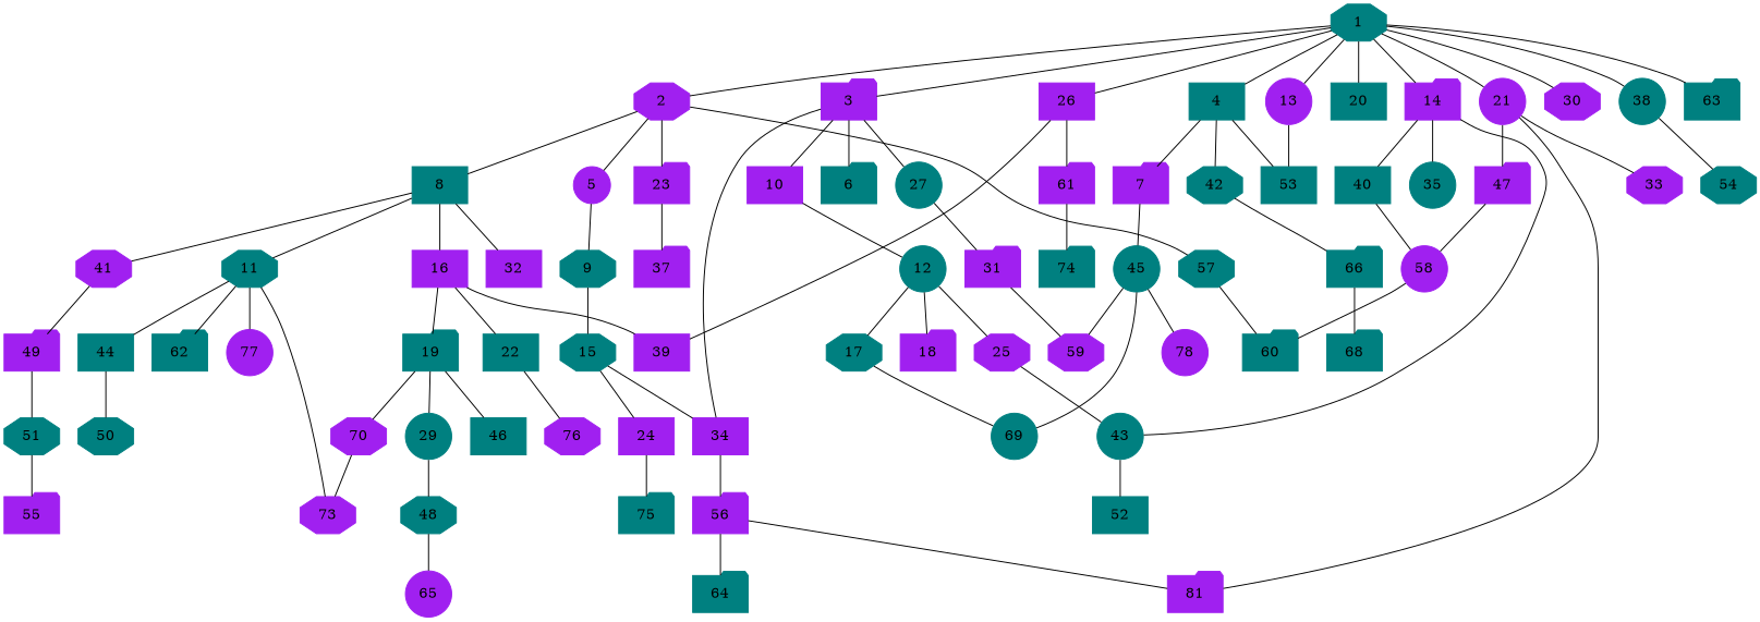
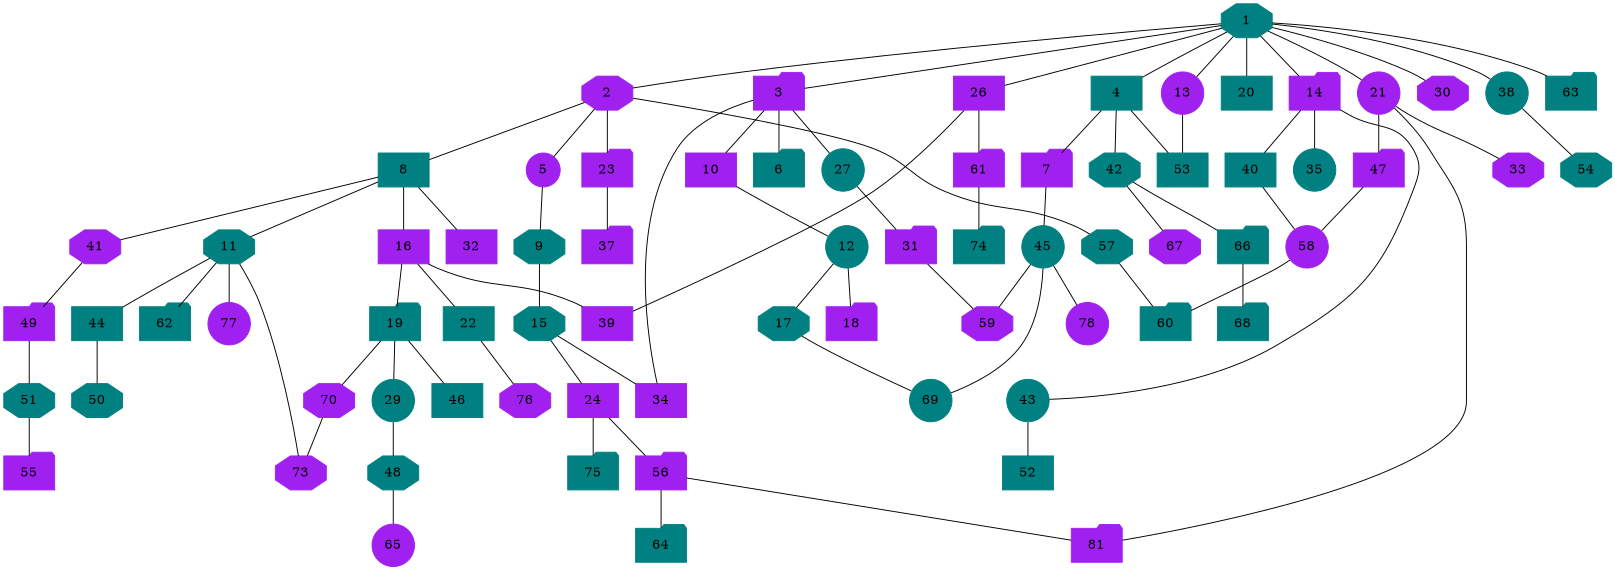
  graph {
    node [color=teal shape=folder style=filled]
    1 [shape=octagon]
    2 [color=purple shape=octagon]
    3 [color=purple]
    4 [shape=box]
    13 [color=purple shape=circle]
    14 [color=purple]
    20 [shape=box]
    21 [color=purple shape=circle]
    26 [color=purple shape=box]
    30 [color=purple shape=octagon]
    38 [shape=circle]
    63
    5 [color=purple shape=circle]
    8 [shape=box]
    23 [color=purple]
    57 [shape=octagon]
    6
    10 [color=purple shape=box]
    27 [shape=circle]
    34 [color=purple shape=box]
    7 [color=purple]
    42 [shape=octagon]
    53 [shape=box]
    35 [shape=circle]
    40 [shape=box]
    43 [shape=circle]
    33 [color=purple shape=octagon]
    47 [color=purple]
    n29 [color=purple label=81]
    39 [color=purple shape=box]
    61 [color=purple]
    54 [shape=octagon]
    9 [shape=octagon]
    11 [shape=octagon]
    16 [color=purple shape=box]
    32 [color=purple shape=box]
    41 [color=purple shape=octagon]
    37 [color=purple]
    60
    12 [shape=circle]
    31 [color=purple]
    45 [shape=circle]
    66
+   67 [color=purple shape=octagon]
    15 [shape=octagon]
    69 [shape=circle]
    59 [color=purple shape=octagon]
    78 [color=purple shape=circle]
    44 [shape=box]
    62
    73 [color=purple shape=octagon]
    77 [color=purple shape=circle]
    19
    22 [shape=box]
    49 [color=purple]
    24 [color=purple shape=box]
    17 [shape=octagon]
    18 [color=purple]
-   25 [color=purple shape=octagon]
    50 [shape=octagon]
    58 [color=purple shape=circle]
    52 [shape=box]
    56 [color=purple]
    75
    29 [shape=circle]
    46 [shape=box]
    70 [color=purple shape=octagon]
    76 [color=purple shape=octagon]
    48 [shape=octagon]
    64
    74
    65 [color=purple shape=circle]
    51 [shape=octagon]
    68
    55 [color=purple]
    1 -- 2
    1 -- 3
    1 -- 4
    1 -- 13
    1 -- 14
    1 -- 20
    1 -- 21
    1 -- 26
    1 -- 30
    1 -- 38
    1 -- 63
    2 -- 5
    2 -- 8
    2 -- 23
    2 -- 57
    3 -- 6
    3 -- 10
    3 -- 27
    3 -- 34
    4 -- 7
    4 -- 42
    4 -- 53
    13 -- 53
    14 -- 35
    14 -- 40
    14 -- 43
    21 -- 33
    21 -- 47
    21 -- n29
    26 -- 39
    26 -- 61
    38 -- 54
    5 -- 9
    8 -- 11
    8 -- 16
    8 -- 32
    8 -- 41
    23 -- 37
    57 -- 60
    10 -- 12
    27 -- 31
    7 -- 45
    42 -- 66
+   42 -- 67
    40 -- 58
    43 -- 52
    47 -- 58
    61 -- 74
    9 -- 15
    11 -- 44
    11 -- 62
    11 -- 73
    11 -- 77
    16 -- 39
    16 -- 19
    16 -- 22
    41 -- 49
    12 -- 17
    12 -- 18
-   12 -- 25
    31 -- 59
    45 -- 69
    45 -- 59
    45 -- 78
    66 -- 68
    15 -- 34
    15 -- 24
    44 -- 50
    19 -- 29
    19 -- 46
    19 -- 70
    22 -- 76
    49 -- 51
-   34 -- 56
+   24 -- 56
    24 -- 75
    17 -- 69
-   25 -- 43
    58 -- 60
    56 -- n29
    56 -- 64
    29 -- 48
    70 -- 73
    48 -- 65
    51 -- 55
  }
